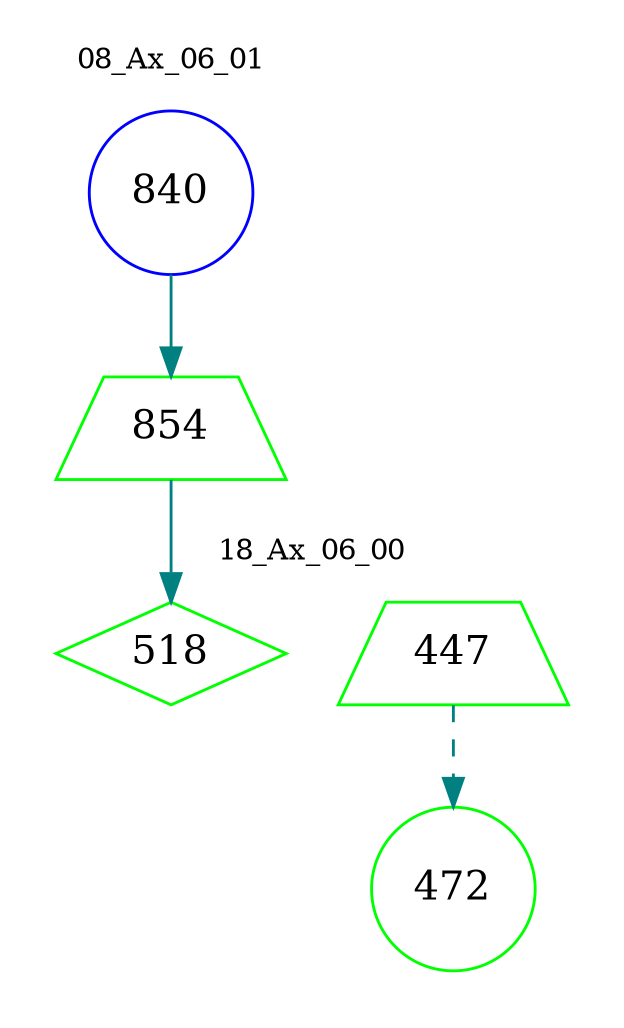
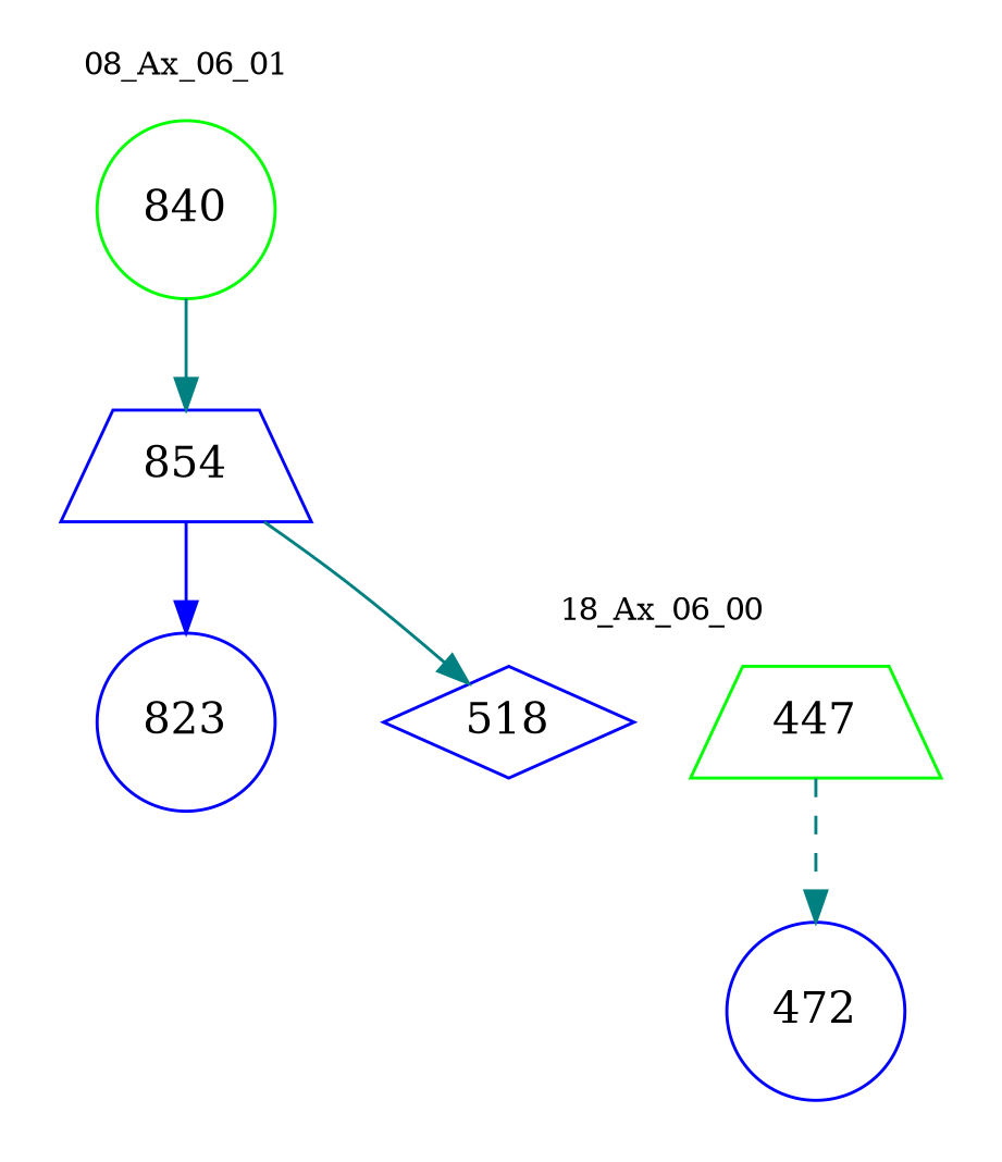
  digraph {
    node [color=blue shape=circle]
    edge [color=teal style=solid]
    n1 [color=green label=447 shape=trapezium]
-   n2 [color=green label=472]
-   n3 [color=green label=518 shape=diamond]
-   n4 [label=840]
-   n5 [color=green label=854 shape=trapezium]
+   n2 [label=472]
+   n3 [label=518 shape=diamond]
+   n4 [color=green label=840]
+   n5 [label=854 shape=trapezium]
+   n6 [label=823]
    subgraph cluster_1 {
      color=white
      fontsize=10
      label="18_Ax_06_00"
      n1
      n2
      n3
    }
    subgraph cluster_2 {
      color=white
      fontsize=10
      label="08_Ax_06_01"
      n4
      n5
+     n6
    }
    n1 -> n2 [style=dashed]
    n4 -> n5
    n5 -> n3
+   n5 -> n6 [color=blue]
  }
